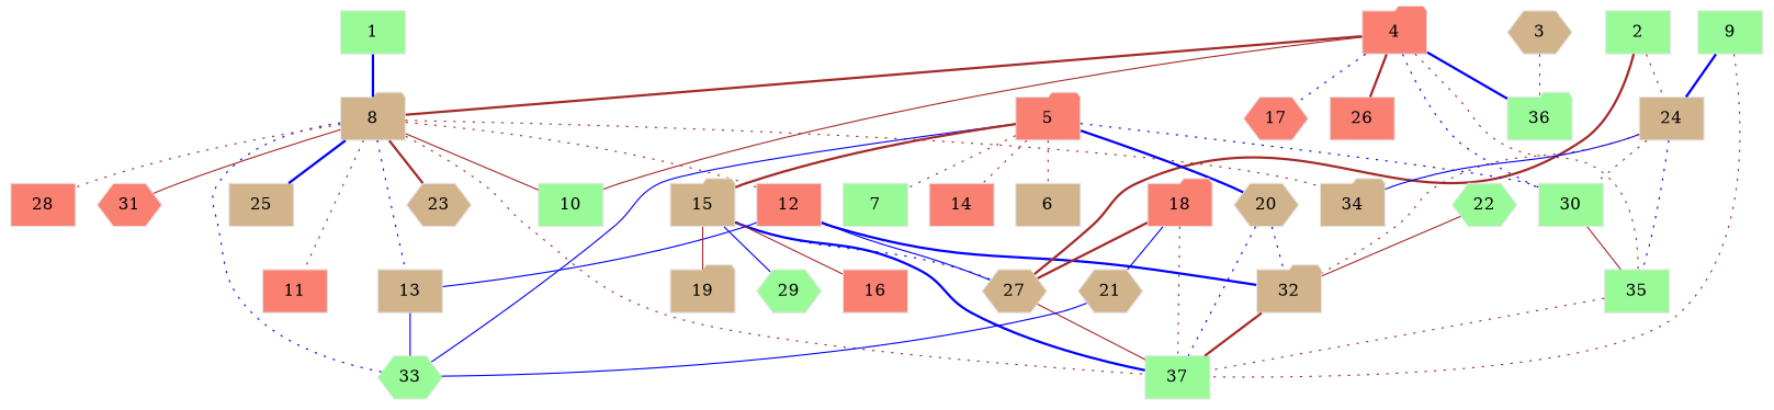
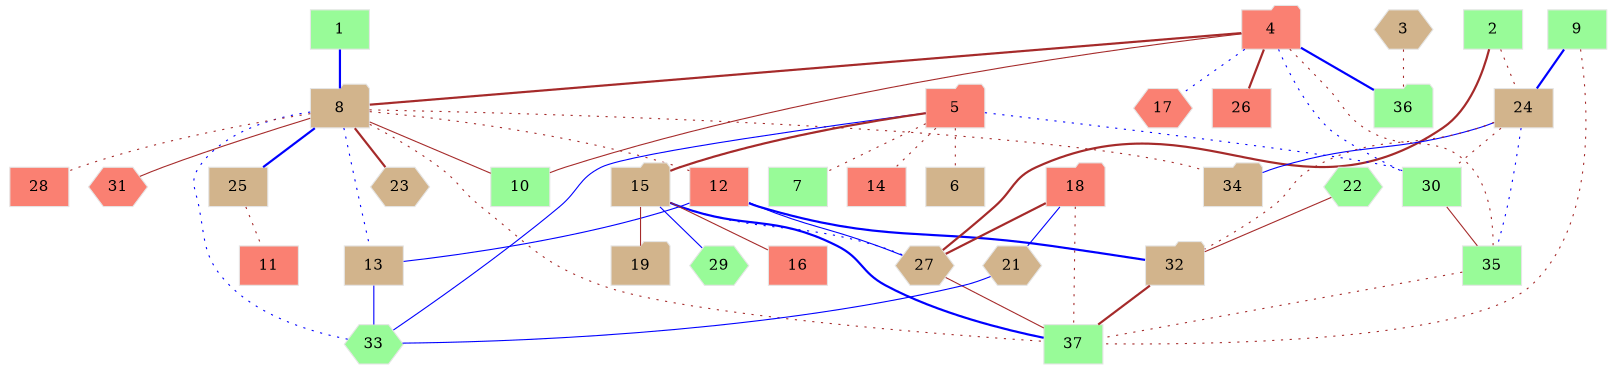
  graph {
    node [color=gray90 fillcolor=tan shape=box style=filled]
    edge [color=brown style=dotted weight=1.0]
    1 [fillcolor=palegreen]
    8 [shape=folder]
    10 [fillcolor=palegreen]
    33 [fillcolor=palegreen shape=hexagon]
    11 [fillcolor=salmon]
    12 [fillcolor=salmon]
    13
    23 [shape=hexagon]
    25
    28 [fillcolor=salmon]
    31 [fillcolor=salmon shape=hexagon]
    34 [shape=folder]
    37 [fillcolor=palegreen]
    2 [fillcolor=palegreen]
    24
    27 [shape=hexagon]
    30 [fillcolor=palegreen]
    35 [fillcolor=palegreen]
    32 [shape=folder]
    3 [shape=hexagon]
    36 [fillcolor=palegreen shape=folder]
    4 [fillcolor=salmon shape=folder]
    17 [fillcolor=salmon shape=hexagon]
    26 [fillcolor=salmon]
    5 [fillcolor=salmon shape=folder]
    6
    7 [fillcolor=palegreen]
    14 [fillcolor=salmon]
    15 [shape=folder]
-   20 [shape=hexagon]
    16 [fillcolor=salmon]
    19 [shape=folder]
    29 [fillcolor=palegreen shape=hexagon]
    9 [fillcolor=palegreen]
    18 [fillcolor=salmon shape=folder]
    21 [shape=hexagon]
    22 [fillcolor=palegreen shape=hexagon]
    1 -- 8 [color=blue style=bold]
    8 -- 10 [style=solid]
    8 -- 33 [color=blue]
-   8 -- 11
+   25 -- 11
    8 -- 12
    8 -- 13 [color=blue weight=2.0]
    8 -- 23 [style=bold]
    8 -- 25 [color=blue style=bold]
    8 -- 28
    8 -- 31 [style=solid]
    8 -- 34
    8 -- 37
    12 -- 13 [color=blue style=solid]
    12 -- 27 [color=blue style=solid]
    12 -- 32 [color=blue style=bold weight=2.0]
    13 -- 33 [color=blue style=solid weight=2.0]
    2 -- 24
    2 -- 27 [style=bold]
    24 -- 34 [color=blue style=solid]
    24 -- 30
    24 -- 35 [color=blue weight=2.0]
    24 -- 32 [weight=2.0]
    27 -- 37 [style=solid]
    30 -- 35 [style=solid weight=2.0]
    35 -- 37
    32 -- 37 [style=bold]
    3 -- 36
    4 -- 8 [style=bold]
    4 -- 10 [style=solid]
    4 -- 30 [color=blue]
    4 -- 35 [weight=2.0]
    4 -- 36 [color=blue style=bold]
    4 -- 17 [color=blue]
    4 -- 26 [style=bold]
    5 -- 33 [color=blue style=solid]
    5 -- 30 [color=blue]
    5 -- 6
    5 -- 7
    5 -- 14
    5 -- 15 [style=bold]
-   5 -- 20 [color=blue style=bold weight=3.0]
    15 -- 37 [color=blue style=bold weight=2.0]
    15 -- 27 [color=blue weight=2.0]
    15 -- 16 [style=solid]
    15 -- 19 [style=solid]
    15 -- 29 [color=blue style=solid]
-   20 -- 37 [color=blue]
-   20 -- 32 [color=blue]
    9 -- 37
    9 -- 24 [color=blue style=bold]
    18 -- 37
    18 -- 27 [style=bold]
    18 -- 21 [color=blue style=solid]
    21 -- 33 [color=blue style=solid]
    22 -- 32 [style=solid]
  }
